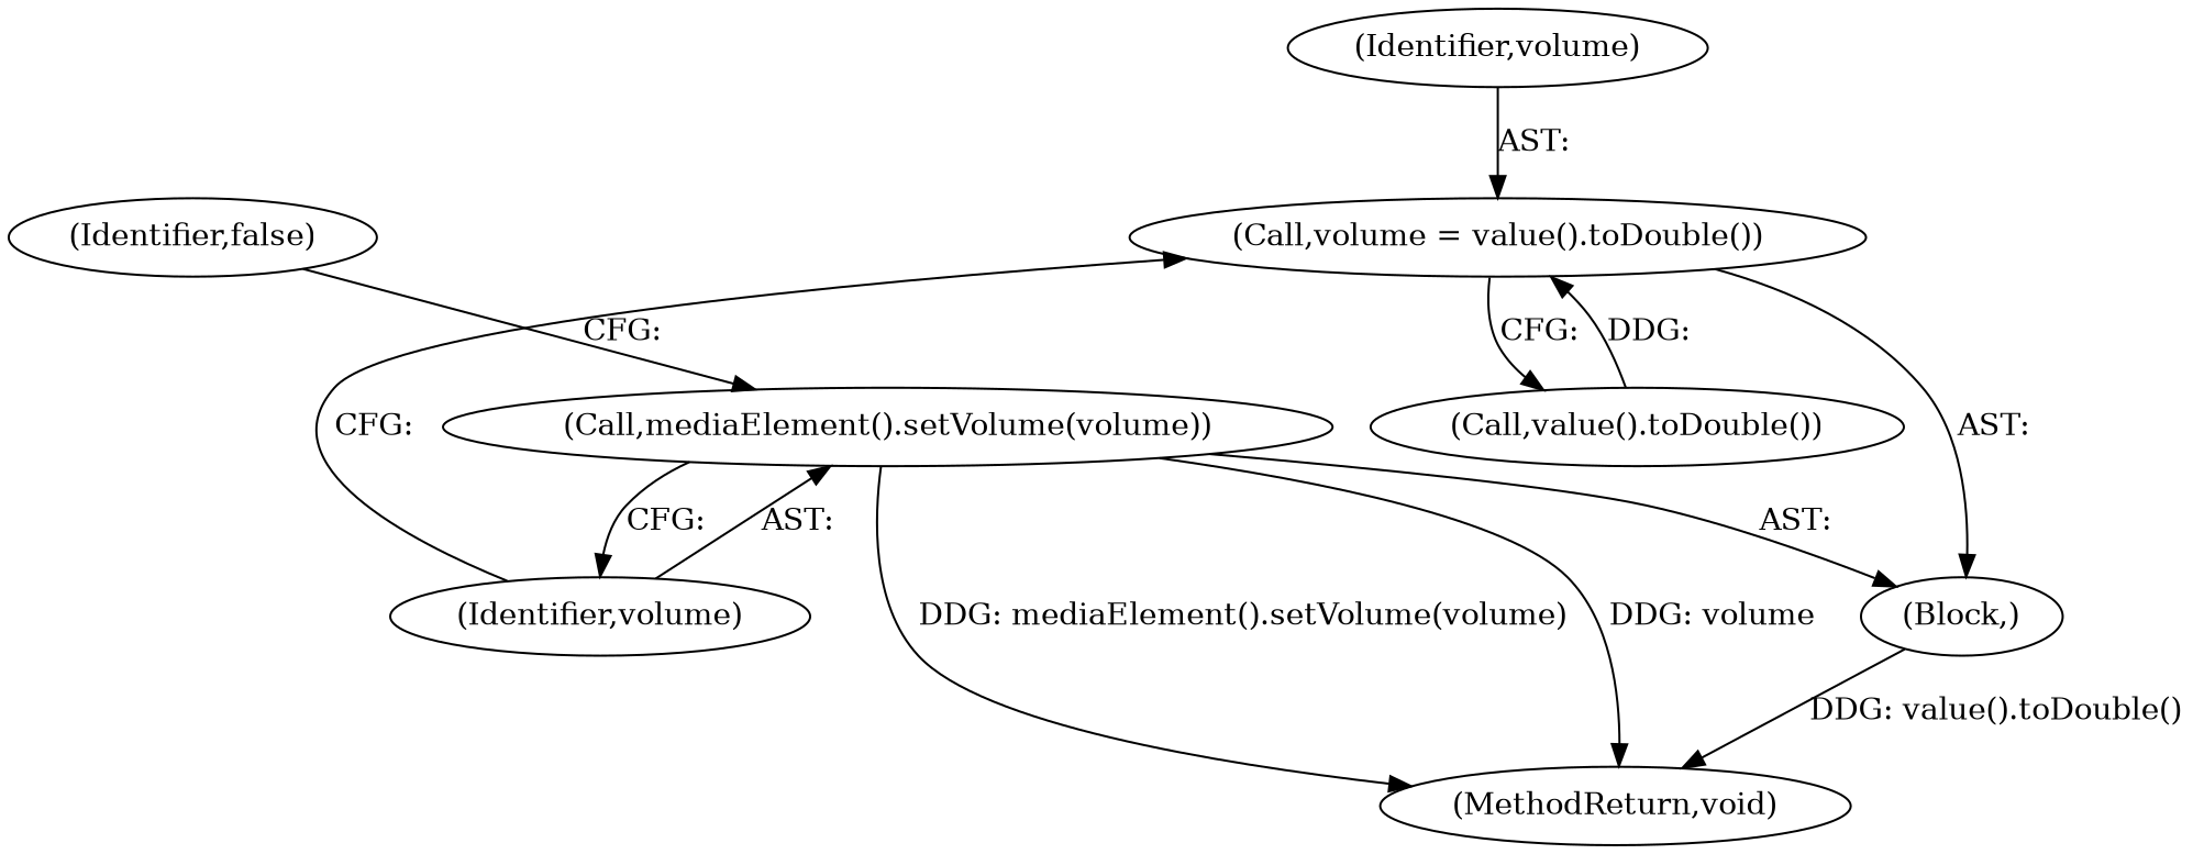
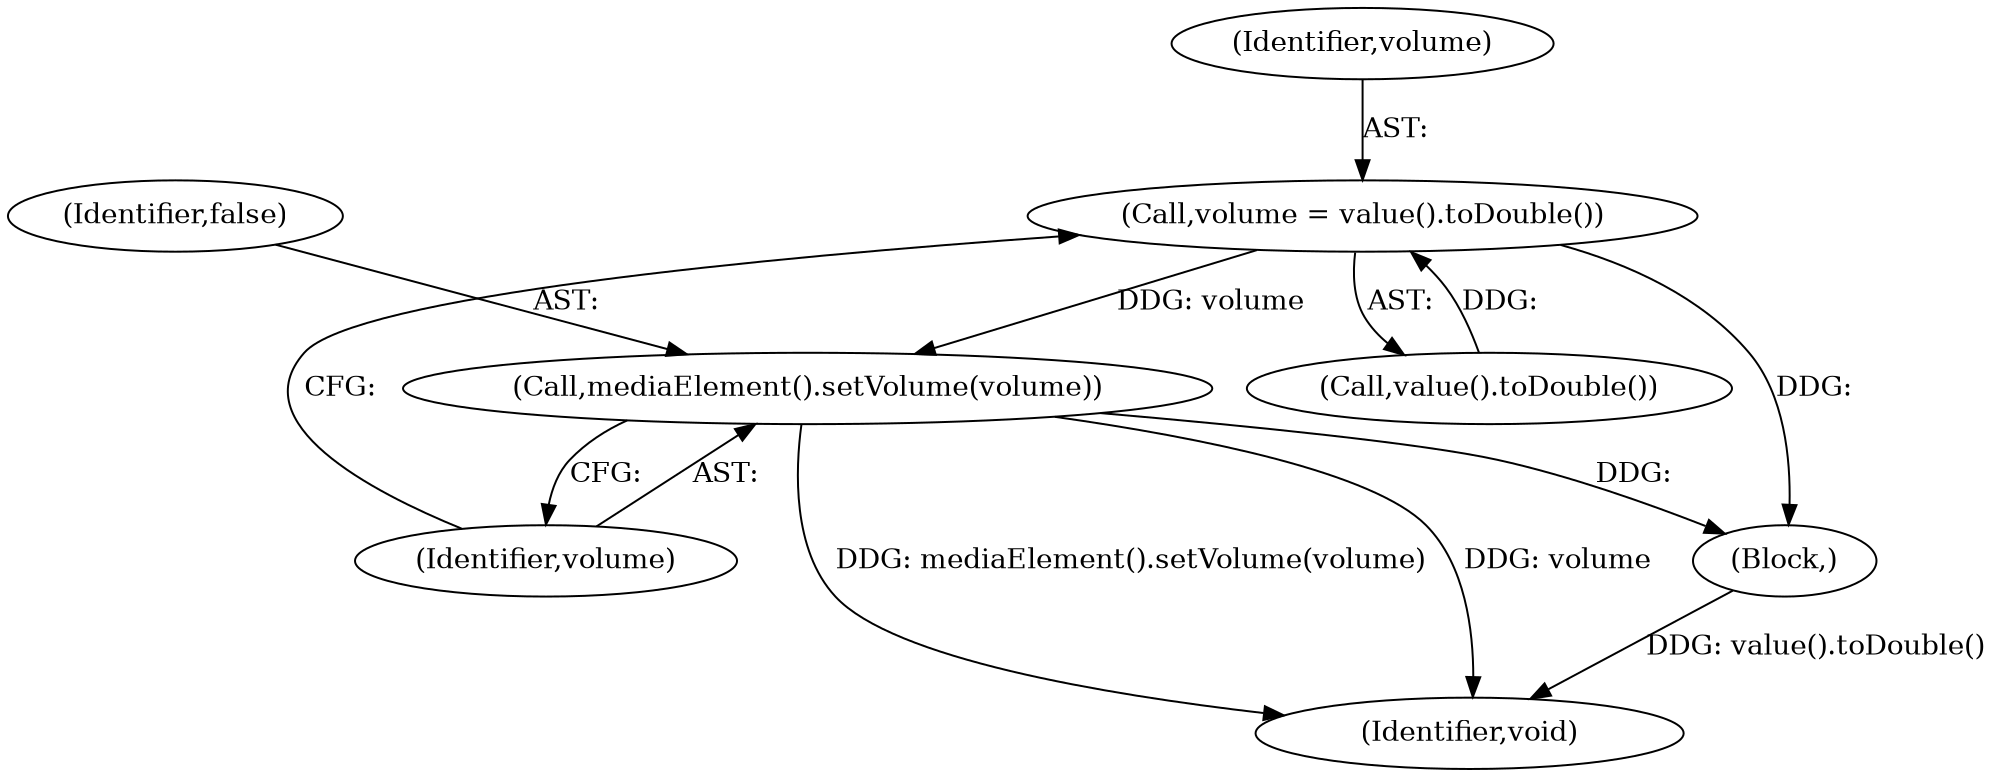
  digraph {
    n1 [label="(Call,volume = value().toDouble())"]
    n2 [label="(Call,mediaElement().setVolume(volume))"]
    n3 [label="(Block,)"]
    n4 [label="(Call,value().toDouble())"]
-   n5 [label="(MethodReturn,void)"]
+   n5 [label="(Identifier,void)"]
    n6 [label="(Identifier,volume)"]
    n7 [label="(Identifier,volume)"]
    n8 [label="(Identifier,false)"]
-   n1 -> n3 [label="AST: "]
-   n1 -> n4 [label="CFG: "]
-   n2 -> n3 [label="AST: "]
+   n1 -> n2 [label="DDG: volume"]
+   n1 -> n3 [label="DDG: "]
+   n1 -> n4 [label="AST: "]
+   n2 -> n3 [label="DDG: "]
    n2 -> n5 [label="DDG: mediaElement().setVolume(volume)"]
    n2 -> n5 [label="DDG: volume"]
    n2 -> n6 [label="CFG: "]
    n3 -> n5 [label="DDG: value().toDouble()"]
    n4 -> n1 [label="DDG: "]
    n6 -> n1 [label="CFG: "]
    n6 -> n2 [label="AST: "]
    n7 -> n1 [label="AST: "]
-   n8 -> n2 [label="CFG: "]
+   n8 -> n2 [label="AST: "]
  }
